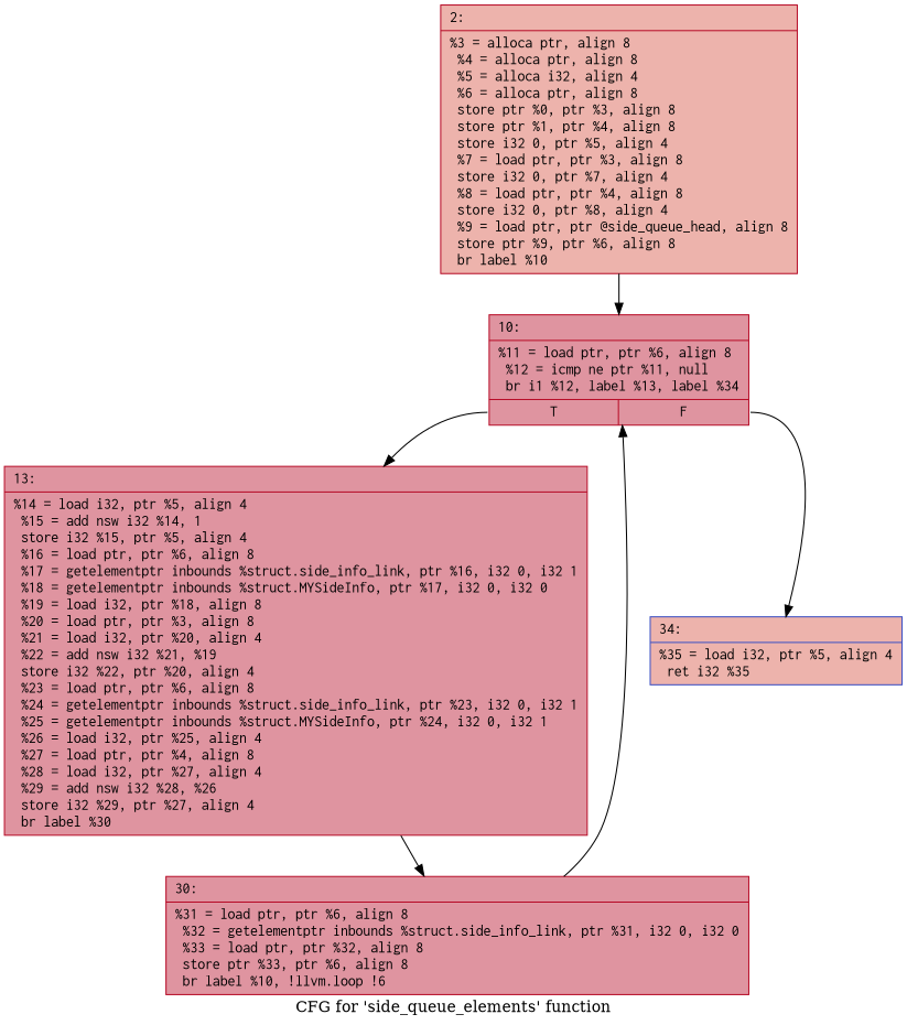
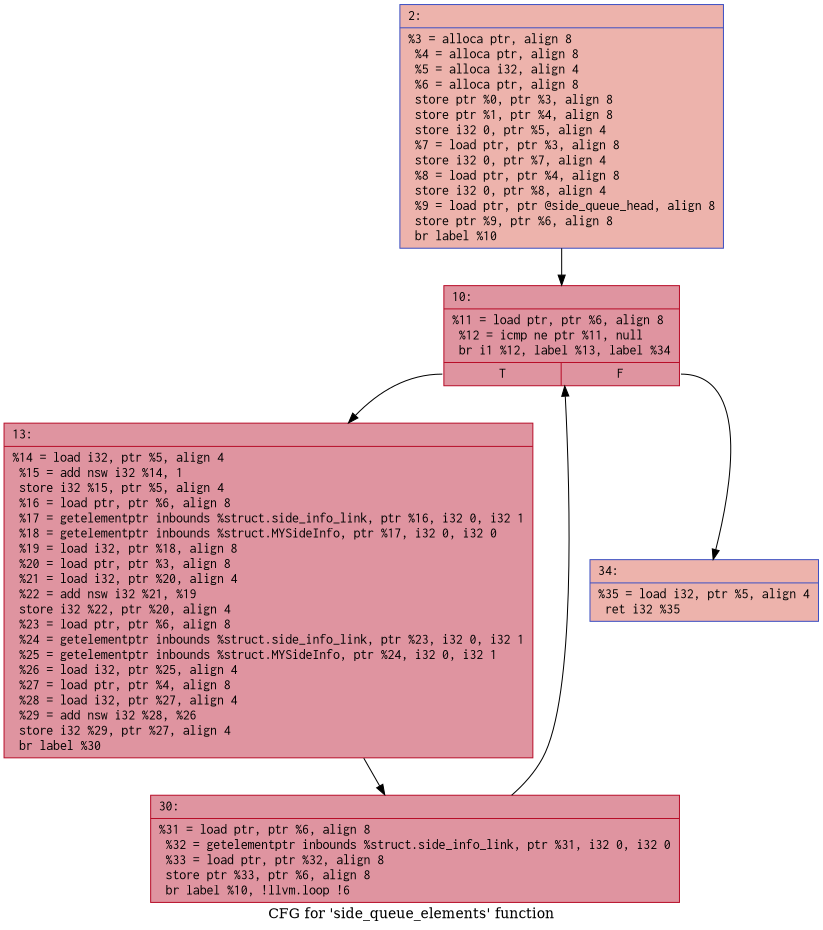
  digraph {
    label="CFG for 'side_queue_elements' function"
    node [color="#b70d28ff" fillcolor="#b70d2870" fontname=Courier shape=record style=filled]
-   n1 [fillcolor="#d6524470" label="{2:\l|  %3 = alloca ptr, align 8\l  %4 = alloca ptr, align 8\l  %5 = alloca i32, align 4\l  %6 = alloca ptr, align 8\l  store ptr %0, ptr %3, align 8\l  store ptr %1, ptr %4, align 8\l  store i32 0, ptr %5, align 4\l  %7 = load ptr, ptr %3, align 8\l  store i32 0, ptr %7, align 4\l  %8 = load ptr, ptr %4, align 8\l  store i32 0, ptr %8, align 4\l  %9 = load ptr, ptr @side_queue_head, align 8\l  store ptr %9, ptr %6, align 8\l  br label %10\l}"]
+   n1 [color="#3d50c3ff" fillcolor="#d6524470" label="{2:\l|  %3 = alloca ptr, align 8\l  %4 = alloca ptr, align 8\l  %5 = alloca i32, align 4\l  %6 = alloca ptr, align 8\l  store ptr %0, ptr %3, align 8\l  store ptr %1, ptr %4, align 8\l  store i32 0, ptr %5, align 4\l  %7 = load ptr, ptr %3, align 8\l  store i32 0, ptr %7, align 4\l  %8 = load ptr, ptr %4, align 8\l  store i32 0, ptr %8, align 4\l  %9 = load ptr, ptr @side_queue_head, align 8\l  store ptr %9, ptr %6, align 8\l  br label %10\l}"]
    n2 [label="{10:\l|  %11 = load ptr, ptr %6, align 8\l  %12 = icmp ne ptr %11, null\l  br i1 %12, label %13, label %34\l|{<s0>T|<s1>F}}"]
    n3 [label="{13:\l|  %14 = load i32, ptr %5, align 4\l  %15 = add nsw i32 %14, 1\l  store i32 %15, ptr %5, align 4\l  %16 = load ptr, ptr %6, align 8\l  %17 = getelementptr inbounds %struct.side_info_link, ptr %16, i32 0, i32 1\l  %18 = getelementptr inbounds %struct.MYSideInfo, ptr %17, i32 0, i32 0\l  %19 = load i32, ptr %18, align 8\l  %20 = load ptr, ptr %3, align 8\l  %21 = load i32, ptr %20, align 4\l  %22 = add nsw i32 %21, %19\l  store i32 %22, ptr %20, align 4\l  %23 = load ptr, ptr %6, align 8\l  %24 = getelementptr inbounds %struct.side_info_link, ptr %23, i32 0, i32 1\l  %25 = getelementptr inbounds %struct.MYSideInfo, ptr %24, i32 0, i32 1\l  %26 = load i32, ptr %25, align 4\l  %27 = load ptr, ptr %4, align 8\l  %28 = load i32, ptr %27, align 4\l  %29 = add nsw i32 %28, %26\l  store i32 %29, ptr %27, align 4\l  br label %30\l}"]
    n4 [color="#3d50c3ff" fillcolor="#d6524470" label="{34:\l|  %35 = load i32, ptr %5, align 4\l  ret i32 %35\l}"]
    n5 [label="{30:\l|  %31 = load ptr, ptr %6, align 8\l  %32 = getelementptr inbounds %struct.side_info_link, ptr %31, i32 0, i32 0\l  %33 = load ptr, ptr %32, align 8\l  store ptr %33, ptr %6, align 8\l  br label %10, !llvm.loop !6\l}"]
    n1 -> n2
    n2 -> n3 [tailport=s0]
    n2 -> n4 [tailport=s1]
    n3 -> n5
    n5 -> n2
  }
